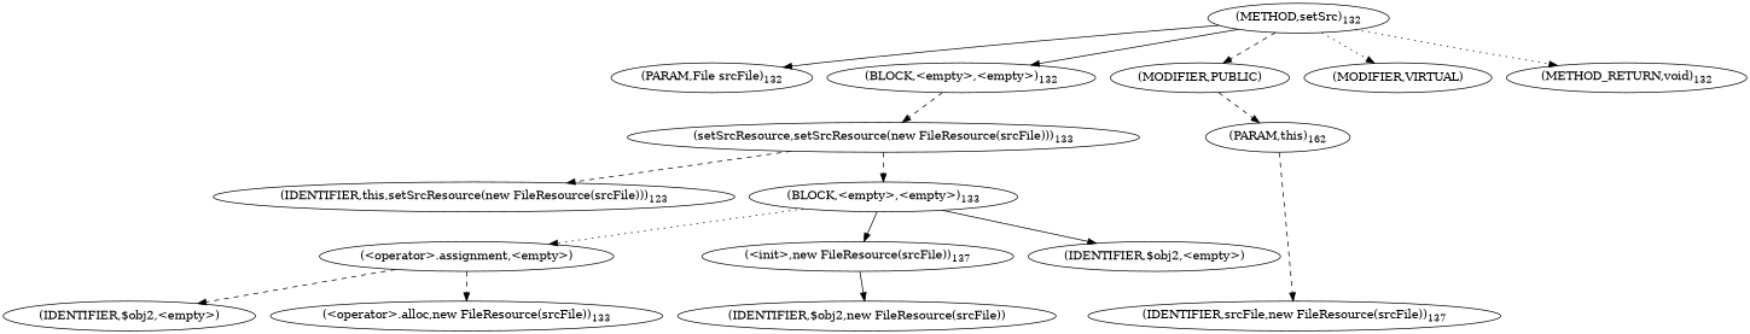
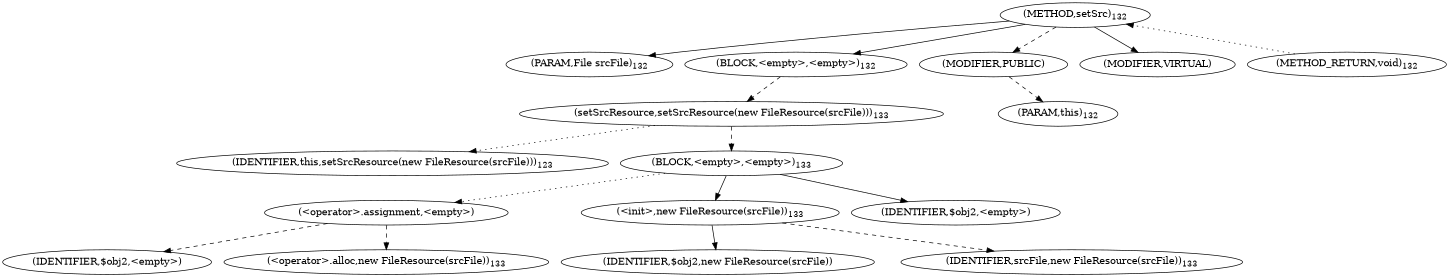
  digraph {
    edge [style=dashed]
    n1 [label=<(METHOD,setSrc)<SUB>132</SUB>>]
    n2 [label=<(PARAM,File srcFile)<SUB>132</SUB>>]
    n3 [label=<(BLOCK,&lt;empty&gt;,&lt;empty&gt;)<SUB>132</SUB>>]
    n4 [label=<(MODIFIER,PUBLIC)>]
    n5 [label=<(MODIFIER,VIRTUAL)>]
    n6 [label=<(METHOD_RETURN,void)<SUB>132</SUB>>]
-   n7 [label=<(PARAM,this)<SUB>162</SUB>>]
+   n7 [label=<(PARAM,this)<SUB>132</SUB>>]
    n8 [label=<(setSrcResource,setSrcResource(new FileResource(srcFile)))<SUB>133</SUB>>]
    n9 [label=<(IDENTIFIER,this,setSrcResource(new FileResource(srcFile)))<SUB>123</SUB>>]
    n10 [label=<(BLOCK,&lt;empty&gt;,&lt;empty&gt;)<SUB>133</SUB>>]
    n11 [label=<(&lt;operator&gt;.assignment,&lt;empty&gt;)>]
-   n12 [label=<(&lt;init&gt;,new FileResource(srcFile))<SUB>137</SUB>>]
+   n12 [label=<(&lt;init&gt;,new FileResource(srcFile))<SUB>133</SUB>>]
    n13 [label=<(IDENTIFIER,$obj2,&lt;empty&gt;)>]
    n14 [label=<(IDENTIFIER,$obj2,&lt;empty&gt;)>]
    n15 [label=<(&lt;operator&gt;.alloc,new FileResource(srcFile))<SUB>133</SUB>>]
    n16 [label=<(IDENTIFIER,$obj2,new FileResource(srcFile))>]
-   n17 [label=<(IDENTIFIER,srcFile,new FileResource(srcFile))<SUB>137</SUB>>]
+   n17 [label=<(IDENTIFIER,srcFile,new FileResource(srcFile))<SUB>133</SUB>>]
    n1 -> n2 [style=solid]
    n1 -> n3 [style=solid]
    n1 -> n4
-   n1 -> n5 [style=dotted]
-   n1 -> n6 [style=dotted]
+   n1 -> n5 [style=solid]
+   n6 -> n1 [style=dotted]
    n3 -> n8
    n4 -> n7
-   n8 -> n9
+   n8 -> n9 [style=dotted]
    n8 -> n10
    n10 -> n11 [style=dotted]
    n10 -> n12 [style=solid]
    n10 -> n13 [style=solid]
    n11 -> n14
    n11 -> n15
    n12 -> n16 [style=solid]
-   n7 -> n17
+   n12 -> n17
  }
